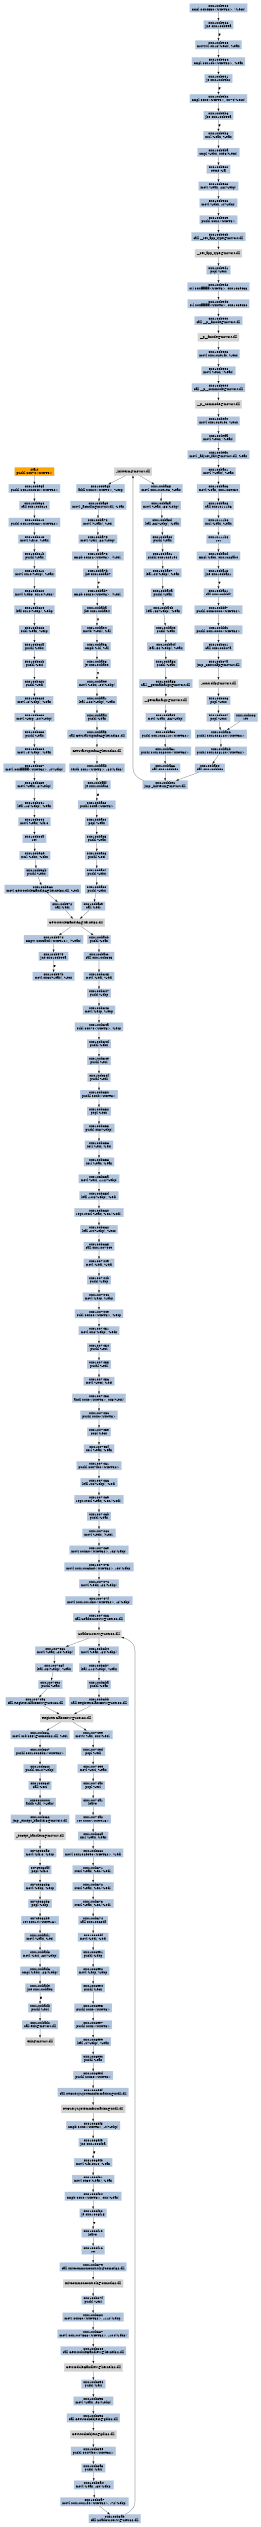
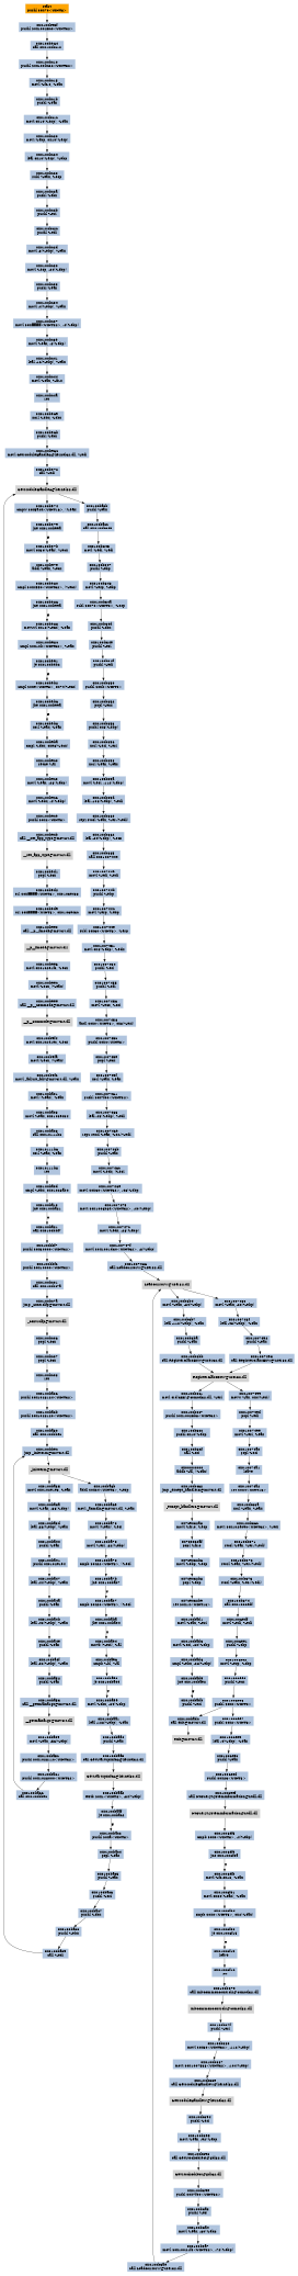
  digraph {
    node [color=lightsteelblue fillcolor=lightsteelblue shape=rectangle style=filled]
    edge [color="#000000"]
    n1 [color=lightgrey fillcolor=orange label="start\npushl $0x70<UINT8>"]
    n2 [label="0x0100b95f\npushl $0x10025c0<UINT32>"]
    n3 [label="0x0100b964\ncall 0x0100bc10"]
    n4 [label="0x0100bc10\npushl $0x100bc62<UINT32>"]
    n5 [label="0x0100bc15\nmovl %fs:0, %eax"]
    n6 [label="0x0100bc1b\npushl %eax"]
    n7 [label="0x0100bc1c\nmovl 0x10(%esp), %eax"]
    n8 [label="0x0100bc20\nmovl %ebp, 0x10(%esp)"]
    n9 [label="0x0100bc24\nleal 0x10(%esp), %ebp"]
    n10 [label="0x0100bc28\nsubl %eax, %esp"]
    n11 [label="0x0100bc2a\npushl %ebx"]
    n12 [label="0x0100bc2b\npushl %esi"]
    n13 [label="0x0100bc2c\npushl %edi"]
    n14 [label="0x0100bc2d\nmovl -8(%ebp), %eax"]
    n15 [label="0x0100bc30\nmovl %esp, -24(%ebp)"]
    n16 [label="0x0100bc33\npushl %eax"]
    n17 [label="0x0100bc34\nmovl -4(%ebp), %eax"]
    n18 [label="0x0100bc37\nmovl $0xffffffff<UINT32>, -4(%ebp)"]
    n19 [label="0x0100bc3e\nmovl %eax, -8(%ebp)"]
    n20 [label="0x0100bc41\nleal -16(%ebp), %eax"]
    n21 [label="0x0100bc44\nmovl %eax, %fs:0"]
    n22 [label="0x0100bc4a\nret"]
    n23 [label="0x0100b969\nxorl %ebx, %ebx"]
    n24 [label="0x0100b96b\npushl %ebx"]
    n25 [label="0x0100b96c\nmovl GetModuleHandleA@kernel32.dll, %edi"]
    n26 [label="0x0100b972\ncall %edi"]
    n27 [color=lightgrey fillcolor=lightgrey label="GetModuleHandleA@kernel32.dll"]
    n28 [label="0x0100b974\ncmpw $0x5a4d<UINT16>, (%eax)"]
    n29 [label="0x0100bacb\npushl %eax"]
    n30 [label="0x0100b979\njne 0x0100b99a"]
    n31 [label="0x0100bacc\ncall 0x0100b345"]
    n32 [label="0x0100b97b\nmovl 0x3c(%eax), %ecx"]
+   n33 [label="0x0100b97e\naddl %eax, %ecx"]
    n34 [label="0x0100b980\ncmpl $0x4550<UINT32>, (%ecx)"]
    n35 [label="0x0100b986\njne 0x0100b99a"]
    n36 [label="0x0100b988\nmovzwl 0x18(%ecx), %eax"]
    n37 [label="0x0100b98c\ncmpl $0x10b<UINT32>, %eax"]
    n38 [label="0x0100b991\nje 0x0100b9b2"]
    n39 [label="0x0100b9b2\ncmpl $0xe<UINT8>, 0x74(%ecx)"]
    n40 [label="0x0100b9b6\njbe 0x0100b99a"]
    n41 [label="0x0100b9b8\nxorl %eax, %eax"]
    n42 [label="0x0100b9ba\ncmpl %ebx, 0xe8(%ecx)"]
    n43 [label="0x0100b9c0\nsetne %al"]
    n44 [label="0x0100b9c3\nmovl %eax, -28(%ebp)"]
    n45 [label="0x0100b9c6\nmovl %ebx, -4(%ebp)"]
    n46 [label="0x0100b9c9\npushl $0x2<UINT8>"]
    n47 [label="0x0100b9cb\ncall __set_app_type@msvcrt.dll"]
    n48 [color=lightgrey fillcolor=lightgrey label="__set_app_type@msvcrt.dll"]
    n49 [label="0x0100b9d1\npopl %ecx"]
    n50 [label="0x0100b9d2\norl $0xffffffff<UINT8>, 0x0103e438"]
    n51 [label="0x0100b9d9\norl $0xffffffff<UINT8>, 0x0103e43c"]
    n52 [label="0x0100b9e0\ncall __p__fmode@msvcrt.dll"]
    n53 [color=lightgrey fillcolor=lightgrey label="__p__fmode@msvcrt.dll"]
    n54 [label="0x0100b9e6\nmovl 0x0102e1f0, %ecx"]
    n55 [label="0x0100b9ec\nmovl %ecx, (%eax)"]
    n56 [label="0x0100b9ee\ncall __p__commode@msvcrt.dll"]
    n57 [color=lightgrey fillcolor=lightgrey label="__p__commode@msvcrt.dll"]
    n58 [label="0x0100b9f4\nmovl 0x0102e1ec, %ecx"]
    n59 [label="0x0100b9fa\nmovl %ecx, (%eax)"]
    n60 [label="0x0100b9fc\nmovl _adjust_fdiv@msvcrt.dll, %eax"]
    n61 [label="0x0100ba01\nmovl (%eax), %eax"]
    n62 [label="0x0100ba03\nmovl %eax, 0x0103e434"]
    n63 [label="0x0100ba08\ncall 0x010111b6"]
    n64 [label="0x010111b6\nxorl %eax, %eax"]
    n65 [label="0x010111b8\nret"]
    n66 [label="0x0100ba0d\ncmpl %ebx, 0x01028ab0"]
    n67 [label="0x0100ba13\njne 0x0100ba21"]
    n68 [label="0x0100ba21\ncall 0x0100bbf7"]
    n69 [label="0x0100bbf7\npushl $0x30000<UINT32>"]
    n70 [label="0x0100bbfc\npushl $0x10000<UINT32>"]
    n71 [label="0x0100bc01\ncall 0x0100bc7a"]
    n72 [label="0x0100bc7a\njmp _controlfp@msvcrt.dll"]
    n73 [color=lightgrey fillcolor=lightgrey label="_controlfp@msvcrt.dll"]
    n74 [label="0x0100bc06\npopl %ecx"]
    n75 [label="0x0100bc07\npopl %ecx"]
    n76 [label="0x0100bc08\nret"]
    n77 [label="0x0100ba26\npushl $0x1028124<UINT32>"]
    n78 [label="0x0100ba2b\npushl $0x1028120<UINT32>"]
    n79 [label="0x0100ba30\ncall 0x0100bbec"]
    n80 [label="0x0100bbec\njmp _initterm@msvcrt.dll"]
    n81 [color=lightgrey fillcolor=lightgrey label="_initterm@msvcrt.dll"]
    n82 [label="0x0100ba35\nmovl 0x0102e1e8, %eax"]
    n83 [label="0x0100ba6b\naddl $0x24<UINT8>, %esp"]
    n84 [label="0x0100ba3a\nmovl %eax, -36(%ebp)"]
    n85 [label="0x0100ba6e\nmovl _acmdln@msvcrt.dll, %eax"]
    n86 [label="0x0100ba3d\nleal -36(%ebp), %eax"]
    n87 [label="0x0100ba40\npushl %eax"]
    n88 [label="0x0100ba41\npushl 0x0102e1e4"]
    n89 [label="0x0100ba47\nleal -44(%ebp), %eax"]
    n90 [label="0x0100ba4a\npushl %eax"]
    n91 [label="0x0100ba4b\nleal -48(%ebp), %eax"]
    n92 [label="0x0100ba4e\npushl %eax"]
    n93 [label="0x0100ba4f\nleal -52(%ebp), %eax"]
    n94 [label="0x0100ba52\npushl %eax"]
    n95 [label="0x0100ba53\ncall __getmainargs@msvcrt.dll"]
    n96 [color=lightgrey fillcolor=lightgrey label="__getmainargs@msvcrt.dll"]
    n97 [label="0x0100ba59\nmovl %eax, -56(%ebp)"]
    n98 [label="0x0100ba5c\npushl $0x102811c<UINT32>"]
    n99 [label="0x0100ba61\npushl $0x1028000<UINT32>"]
    n100 [label="0x0100ba66\ncall 0x0100bbec"]
    n101 [label="0x0100ba73\nmovl (%eax), %esi"]
    n102 [label="0x0100ba75\nmovl %esi, -32(%ebp)"]
    n103 [label="0x0100ba78\ncmpb $0x22<UINT8>, (%esi)"]
    n104 [label="0x0100ba7b\njne 0x0100bab7"]
    n105 [label="0x0100bab7\ncmpb $0x20<UINT8>, (%esi)"]
    n106 [label="0x0100baba\njbe 0x0100ba94"]
    n107 [label="0x0100ba94\nmovb (%esi), %al"]
    n108 [label="0x0100ba96\ncmpb %bl, %al"]
    n109 [label="0x0100ba98\nje 0x0100ba9e"]
    n110 [label="0x0100ba9e\nmovl %ebx, -84(%ebp)"]
    n111 [label="0x0100baa1\nleal -128(%ebp), %eax"]
    n112 [label="0x0100baa4\npushl %eax"]
    n113 [label="0x0100baa5\ncall GetStartupInfoA@kernel32.dll"]
    n114 [color=lightgrey fillcolor=lightgrey label="GetStartupInfoA@kernel32.dll"]
    n115 [label="0x0100baab\ntestb $0x1<UINT8>, -84(%ebp)"]
    n116 [label="0x0100baaf\nje 0x0100bac2"]
    n117 [label="0x0100bac2\npushl $0xa<UINT8>"]
    n118 [label="0x0100bac4\npopl %eax"]
    n119 [label="0x0100bac5\npushl %eax"]
    n120 [label="0x0100bac6\npushl %esi"]
    n121 [label="0x0100bac7\npushl %ebx"]
    n122 [label="0x0100bac8\npushl %ebx"]
    n123 [label="0x0100bac9\ncall %edi"]
    n124 [label="0x0100b345\nmovl %edi, %edi"]
    n125 [label="0x0100b347\npushl %ebp"]
    n126 [label="0x0100b348\nmovl %esp, %ebp"]
    n127 [label="0x0100b34a\nsubl $0x70<UINT8>, %esp"]
    n128 [label="0x0100b34d\npushl %ebx"]
    n129 [label="0x0100b34e\npushl %esi"]
    n130 [label="0x0100b34f\npushl %edi"]
    n131 [label="0x0100b350\npushl $0xb<UINT8>"]
    n132 [label="0x0100b352\npopl %ecx"]
    n133 [label="0x0100b353\npushl 0x8(%ebp)"]
    n134 [label="0x0100b356\nxorl %esi, %esi"]
    n135 [label="0x0100b358\nxorl %eax, %eax"]
    n136 [label="0x0105b35a\nmovl %esi, -112(%ebp)"]
    n137 [label="0x0100b35d\nleal -108(%ebp), %edi"]
    n138 [label="0x0100b360\nrepz stosl %eax, %es:(%edi)"]
    n139 [label="0x0100b362\nleal -24(%ebp), %ecx"]
    n140 [label="0x0100b365\ncall 0x01007449"]
    n141 [label="0x01007449\nmovl %edi, %edi"]
    n142 [label="0x0100744b\npushl %ebp"]
    n143 [label="0x0100744c\nmovl %esp, %ebp"]
    n144 [label="0x0100744e\nsubl $0x30<UINT8>, %esp"]
    n145 [label="0x01007451\nmovl 0x8(%ebp), %edx"]
    n146 [label="0x01007454\npushl %esi"]
    n147 [label="0x01007455\npushl %edi"]
    n148 [label="0x01007456\nmovl %ecx, %esi"]
    n149 [label="0x01007458\nandl $0x0<UINT8>, 0x8(%esi)"]
    n150 [label="0x0100745c\npushl $0xc<UINT8>"]
    n151 [label="0x0100745e\npopl %ecx"]
    n152 [label="0x0100745f\nxorl %eax, %eax"]
    n153 [label="0x01007461\npushl $0x7f00<UINT32>"]
    n154 [label="0x01007466\nleal -48(%ebp), %edi"]
    n155 [label="0x01007469\nrepz stosl %eax, %es:(%edi)"]
    n156 [label="0x0100746b\npushl %eax"]
    n157 [label="0x0100746c\nmovl %edx, (%esi)"]
    n158 [label="0x0100746e\nmovl $0x30<UINT32>, -48(%ebp)"]
    n159 [label="0x01007475\nmovl $0x1006b8d<UINT32>, -40(%ebp)"]
    n160 [label="0x0100747c\nmovl %edx, -28(%ebp)"]
    n161 [label="0x0100747f\nmovl $0x1001d30<UINT32>, -8(%ebp)"]
    n162 [label="0x01007486\ncall LoadCursorW@user32.dll"]
    n163 [color=lightgrey fillcolor=lightgrey label="LoadCursorW@user32.dll"]
    n164 [label="0x0100748c\nmovl %eax, -20(%ebp)"]
    n165 [label="0x0100b3b4\nmovl %eax, -84(%ebp)"]
    n166 [label="0x0100748f\nleal -48(%ebp), %eax"]
    n167 [label="0x0100b3b7\nleal -112(%ebp), %eax"]
    n168 [label="0x01007492\npushl %eax"]
    n169 [label="0x01007493\ncall RegisterClassExW@user32.dll"]
    n170 [color=lightgrey fillcolor=lightgrey label="RegisterClassExW@user32.dll"]
    n171 [label="0x01007499\nmovw %ax, 0x4(%esi)"]
    n172 [label="0x0100b3c1\nmovl ord(355)@comctl32.dll, %esi"]
    n173 [label="0x0100749d\npopl %edi"]
    n174 [label="0x0100b3c7\npushl $0x10025b8<UINT32>"]
    n175 [label="0x0100749e\nmovl %esi, %eax"]
    n176 [label="0x010074a0\npopl %esi"]
    n177 [label="0x010074a1\nleave "]
    n178 [label="0x010074a2\nret $0x4<UINT16>"]
    n179 [label="0x0100b36a\nxorl %eax, %eax"]
    n180 [color=lightgrey label="0x0100b36c\nmovl $0x102e09c<UINT32>, %edi"]
    n181 [label="0x0100b371\nstosl %eax, %es:(%edi)"]
    n182 [label="0x0100b372\nstosl %eax, %es:(%edi)"]
    n183 [label="0x0100b373\nstosl %eax, %es:(%edi)"]
    n184 [label="0x0100b374\ncall 0x01006edf"]
    n185 [label="0x01006edf\nmovl %edi, %edi"]
    n186 [label="0x01006ee1\npushl %ebp"]
    n187 [label="0x01006ee2\nmovl %esp, %ebp"]
    n188 [label="0x01006ee4\npushl %ecx"]
    n189 [label="0x01006ee5\npushl $0x0<UINT8>"]
    n190 [label="0x01006ee7\npushl $0x2<UINT8>"]
    n191 [label="0x01006ee9\nleal -4(%ebp), %eax"]
    n192 [label="0x01006eec\npushl %eax"]
    n193 [label="0x01006eed\npushl $0x23<UINT8>"]
    n194 [label="0x01006eef\ncall NtQuerySystemInformation@ntdll.dll"]
    n195 [color=lightgrey fillcolor=lightgrey label="NtQuerySystemInformation@ntdll.dll"]
    n196 [label="0x01006ef5\ncmpb $0x0<UINT8>, -4(%ebp)"]
    n197 [label="0x01006ef9\njne 0x01006f0a"]
    n198 [label="0x01006efb\nmovl %fs:0x18, %eax"]
    n199 [label="0x01006f01\nmovl 0x30(%eax), %eax"]
    n200 [label="0x01006f04\ncmpb $0x0<UINT8>, 0x2(%eax)"]
    n201 [label="0x01006f08\nje 0x01006f15"]
    n202 [label="0x01006f15\nleave "]
    n203 [label="0x01006f16\nret"]
    n204 [label="0x0100b379\ncall InitCommonControls@comctl32.dll"]
    n205 [color=lightgrey fillcolor=lightgrey label="InitCommonControls@comctl32.dll"]
    n206 [label="0x0100b37f\npushl %esi"]
    n207 [label="0x0100b380\nmovl $0x30<UINT32>, -112(%ebp)"]
    n208 [label="0x0100b387\nmovl $0x1007538<UINT32>, -104(%ebp)"]
    n209 [label="0x0100b38e\ncall GetModuleHandleW@kernel32.dll"]
    n210 [color=lightgrey fillcolor=lightgrey label="GetModuleHandleW@kernel32.dll"]
    n211 [label="0x0100b394\npushl %esi"]
    n212 [label="0x0100b395\nmovl %eax, -92(%ebp)"]
    n213 [label="0x0100b398\ncall GetStockObject@gdi32.dll"]
    n214 [color=lightgrey fillcolor=lightgrey label="GetStockObject@gdi32.dll"]
    n215 [label="0x0100b39e\npushl $0x7f00<UINT32>"]
    n216 [label="0x0100b3a3\npushl %esi"]
    n217 [label="0x0100b3a4\nmovl %eax, -80(%ebp)"]
    n218 [label="0x0100b3a7\nmovl $0x10021f4<UINT32>, -72(%ebp)"]
    n219 [label="0x0100b3ae\ncall LoadCursorW@user32.dll"]
    n220 [label="0x0100b3ba\npushl %eax"]
    n221 [label="0x0100b3bb\ncall RegisterClassExW@user32.dll"]
    n222 [label="0x0100b3cc\npushl 0x10(%ebp)"]
    n223 [label="0x0100b3cf\ncall %esi"]
    n224 [label="0x00000000\naddb %al, (%eax)"]
    n225 [label="0x0100bc62\njmp _except_handler3@msvcrt.dll"]
    n226 [color=lightgrey fillcolor=lightgrey label="_except_handler3@msvcrt.dll"]
    n227 [label="0x7c9032a8\nmovl %fs:0, %esp"]
    n228 [label="0x7c9032af\npopl %fs:0"]
    n229 [label="0x7c9032b6\nmovl %ebp, %esp"]
    n230 [label="0x7c9032b8\npopl %ebp"]
    n231 [label="0x7c9032b9\nret $0x14<UINT16>"]
    n232 [label="0x0100bad1\nmovl %eax, %esi"]
    n233 [label="0x0100bad3\nmovl %esi, -60(%ebp)"]
    n234 [label="0x0100bad6\ncmpl %ebx, -28(%ebp)"]
    n235 [label="0x0100bad9\njne 0x0100bae2"]
    n236 [label="0x0100badb\npushl %esi"]
    n237 [label="0x0100badc\ncall exit@msvcrt.dll"]
    n238 [color=lightgrey fillcolor=lightgrey label="exit@msvcrt.dll"]
    n1 -> n2
    n2 -> n3
    n3 -> n4
    n4 -> n5
    n5 -> n6
    n6 -> n7
    n7 -> n8
    n8 -> n9
    n9 -> n10
    n10 -> n11
    n11 -> n12
    n12 -> n13
    n13 -> n14
    n14 -> n15
    n15 -> n16
    n16 -> n17
    n17 -> n18
    n18 -> n19
    n19 -> n20
    n20 -> n21
    n21 -> n22
    n22 -> n23
    n23 -> n24
    n24 -> n25
    n25 -> n26
    n26 -> n27
    n27 -> n28
    n27 -> n29
    n28 -> n30
    n29 -> n31
    n30 -> n32 [label=F]
    n31 -> n124
+   n32 -> n33
+   n33 -> n34
    n34 -> n35
    n35 -> n36 [label=F]
    n36 -> n37
    n37 -> n38
    n38 -> n39 [label=F]
    n39 -> n40
    n40 -> n41 [label=F]
    n41 -> n42
    n42 -> n43
    n43 -> n44
    n44 -> n45
    n45 -> n46
    n46 -> n47
    n47 -> n48
    n48 -> n49
    n49 -> n50
    n50 -> n51
    n51 -> n52
    n52 -> n53
    n53 -> n54
    n54 -> n55
    n55 -> n56
    n56 -> n57
    n57 -> n58
    n58 -> n59
    n59 -> n60
    n60 -> n61
    n61 -> n62
    n62 -> n63
    n63 -> n64
    n64 -> n65
    n65 -> n66
    n66 -> n67
    n67 -> n68 [label=T]
    n68 -> n69
    n69 -> n70
    n70 -> n71
    n71 -> n72
    n72 -> n73
    n73 -> n74
    n74 -> n75
-   n75 -> n77
+   n75 -> n76
    n76 -> n77
    n77 -> n78
    n78 -> n79
    n79 -> n80
    n80 -> n81
    n81 -> n82
    n81 -> n83
    n82 -> n84
    n83 -> n85
    n84 -> n86
    n85 -> n101
    n86 -> n87
    n87 -> n88
    n88 -> n89
    n89 -> n90
    n90 -> n91
    n91 -> n92
    n92 -> n93
    n93 -> n94
    n94 -> n95
    n95 -> n96
    n96 -> n97
    n97 -> n98
    n98 -> n99
    n99 -> n100
    n100 -> n80
    n101 -> n102
    n102 -> n103
    n103 -> n104
    n104 -> n105 [label=T]
    n105 -> n106
    n106 -> n107 [label=T]
    n107 -> n108
    n108 -> n109
    n109 -> n110 [label=T]
    n110 -> n111
    n111 -> n112
    n112 -> n113
    n113 -> n114
    n114 -> n115
    n115 -> n116
    n116 -> n117 [label=F]
    n117 -> n118
    n118 -> n119
    n119 -> n120
    n120 -> n121
    n121 -> n122
    n122 -> n123
    n123 -> n27
    n124 -> n125
    n125 -> n126
    n126 -> n127
    n127 -> n128
    n128 -> n129
    n129 -> n130
    n130 -> n131
    n131 -> n132
    n132 -> n133
    n133 -> n134
    n134 -> n135
    n135 -> n136
    n136 -> n137
    n137 -> n138
    n138 -> n139
    n139 -> n140
    n140 -> n141
    n141 -> n142
    n142 -> n143
    n143 -> n144
    n144 -> n145
    n145 -> n146
    n146 -> n147
    n147 -> n148
    n148 -> n149
    n149 -> n150
    n150 -> n151
    n151 -> n152
    n152 -> n153
    n153 -> n154
    n154 -> n155
    n155 -> n156
    n156 -> n157
    n157 -> n158
    n158 -> n159
    n159 -> n160
    n160 -> n161
    n161 -> n162
    n162 -> n163
    n163 -> n164
    n163 -> n165
    n164 -> n166
    n165 -> n167
    n166 -> n168
    n167 -> n220
    n168 -> n169
    n169 -> n170
    n170 -> n171
    n170 -> n172
    n171 -> n173
    n172 -> n174
    n173 -> n175
    n174 -> n222
    n175 -> n176
    n176 -> n177
    n177 -> n178
    n178 -> n179
    n179 -> n180
    n180 -> n181
    n181 -> n182
    n182 -> n183
    n183 -> n184
    n184 -> n185
    n185 -> n186
    n186 -> n187
    n187 -> n188
    n188 -> n189
    n189 -> n190
    n190 -> n191
    n191 -> n192
    n192 -> n193
    n193 -> n194
    n194 -> n195
    n195 -> n196
    n196 -> n197
-   n197 -> n198 [label=F]
+   n197 -> n198 [label=T]
    n198 -> n199
    n199 -> n200
    n200 -> n201
    n201 -> n202 [label=T]
    n202 -> n203
    n203 -> n204
    n204 -> n205
    n205 -> n206
    n206 -> n207
    n207 -> n208
    n208 -> n209
    n209 -> n210
    n210 -> n211
    n211 -> n212
    n212 -> n213
    n213 -> n214
    n214 -> n215
    n215 -> n216
    n216 -> n217
    n217 -> n218
    n218 -> n219
    n219 -> n163
    n220 -> n221
    n221 -> n170
    n222 -> n223
    n223 -> n224
    n224 -> n225
    n225 -> n226
    n226 -> n227
    n227 -> n228
    n228 -> n229
    n229 -> n230
    n230 -> n231
    n231 -> n232
    n232 -> n233
    n233 -> n234
    n234 -> n235
    n235 -> n236 [label=F]
-   n236 -> n237
+   n189 -> n237
    n237 -> n238
  }
